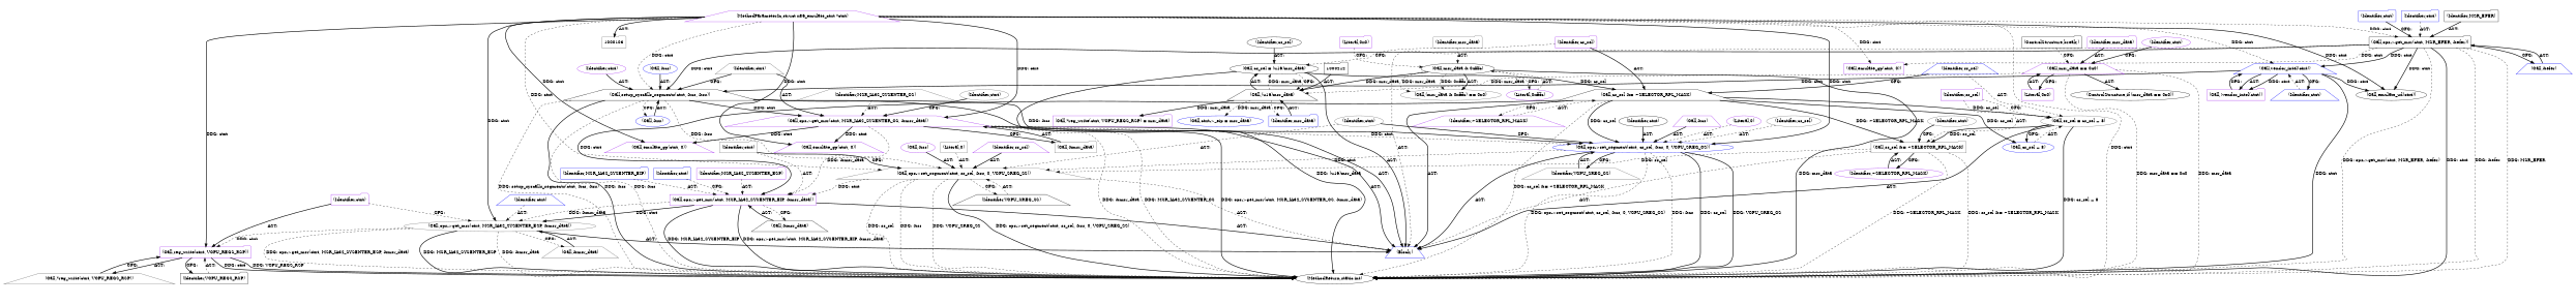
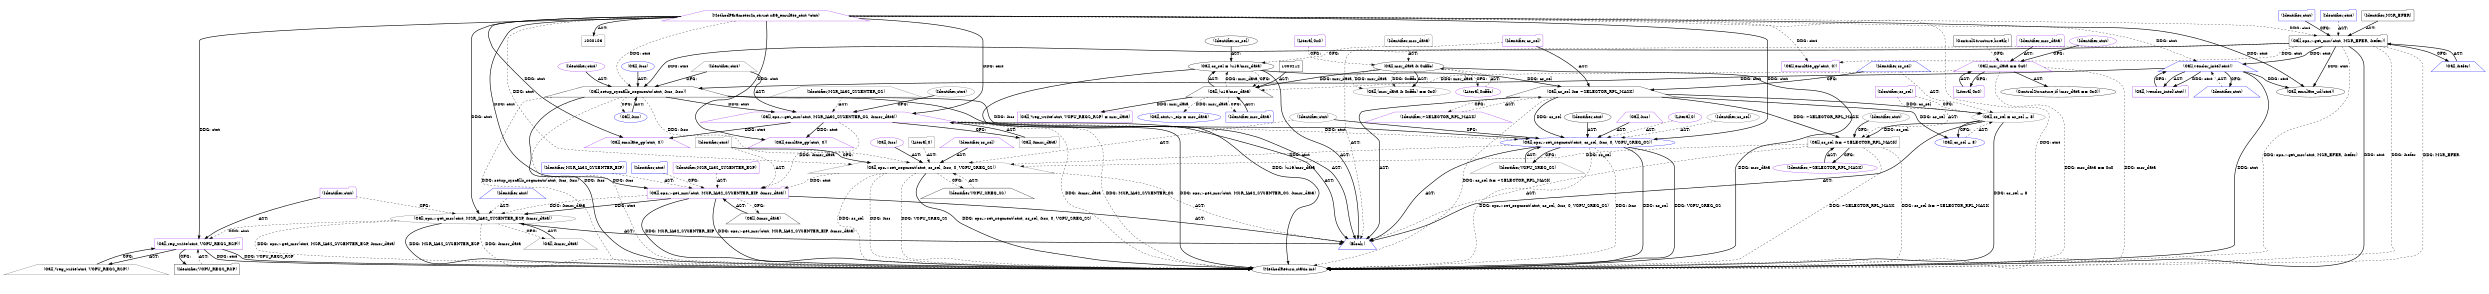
  digraph {
    node [color=purple shape=folder]
    edge [style=bold]
    n1 [color=gray40 label="(Call,ops->set_segment(ctxt, ss_sel, &ss, 0, VCPU_SREG_SS))" shape=trapezium]
    n2 [label="(Call,ops->get_msr(ctxt, MSR_IA32_SYSENTER_EIP, &msr_data))"]
    n3 [color=blue label="(Block,)" shape=trapezium]
    n4 [color=black label="(Identifier,VCPU_SREG_SS)" shape=trapezium]
    n5 [color=black label="(MethodReturn,static int)" shape=ellipse]
    n6 [color=gray40 label="(Call,ops->get_msr(ctxt, MSR_IA32_SYSENTER_ESP, &msr_data))" shape=ellipse]
    n7 [color=black label="(Call,&msr_data)" shape=trapezium]
    n8 [color=blue label="(Call,ops->set_segment(ctxt, cs_sel, &cs, 0, VCPU_SREG_CS))" shape=ellipse]
    n9 [color=gray40 label="(Identifier,VCPU_SREG_CS)" shape=trapezium]
    n10 [label="(Call,ops->get_msr(ctxt, MSR_IA32_SYSENTER_CS, &msr_data))" shape=trapezium]
    n11 [color=gray40 label="(Call,&msr_data)"]
    n12 [label="(Call,emulate_gp(ctxt, 0))" shape=trapezium]
    n13 [label="(Call,emulate_gp(ctxt, 0))" shape=trapezium]
    n14 [color=black label="(Call,setup_syscalls_segments(ctxt, &cs, &ss))" shape=trapezium]
    n15 [color=blue label="(Call,&ss)" shape=ellipse]
    n16 [color=blue label="(Call,vendor_intel(ctxt))" shape=trapezium]
    n17 [color=blue label="(Identifier,ctxt)" shape=trapezium]
    n18 [color=black label="(Call,emulate_ud(ctxt))" shape=ellipse]
    n19 [label="(Call,!vendor_intel(ctxt))"]
    n20 [color=black label="(Call,ops->get_msr(ctxt, MSR_EFER, &efer))"]
    n21 [color=blue label="(Call,&efer)" shape=trapezium]
    n22 [label="(Call,emulate_gp(ctxt, 0))"]
    n23 [label="(MethodParameterIn,struct x86_emulate_ctxt *ctxt)" shape=trapezium]
    n24 [label="(Call,reg_write(ctxt, VCPU_REGS_RSP))"]
    1000103 [color=gray40]
    n26 [color=gray40 label="(Call,&msr_data)" shape=trapezium]
    n27 [color=black label="(Identifier,VCPU_REGS_RSP)"]
    n28 [color=gray40 label="(Call,*reg_write(ctxt, VCPU_REGS_RSP))" shape=trapezium]
    n29 [color=black label="(Call,cs_sel &= ~SELECTOR_RPL_MASK)" shape=trapezium]
    n30 [color=gray40 label="(Call,ss_sel &= ~SELECTOR_RPL_MASK)"]
    n31 [color=gray40 label="(Call,ss_sel = cs_sel + 8)" shape=ellipse]
    n32 [label="(Identifier,~SELECTOR_RPL_MASK)" shape=trapezium]
    n33 [color=blue label="(Call,cs_sel + 8)" shape=ellipse]
    n34 [label="(Identifier,~SELECTOR_RPL_MASK)" shape=ellipse]
    n35 [color=black label="(Call,cs_sel = (u16)msr_data)" shape=ellipse]
    n36 [color=black label="(Call,(u16)msr_data)" shape=trapezium]
    n37 [label="(Call,*reg_write(ctxt, VCPU_REGS_RSP) = msr_data)"]
    n38 [color=blue label="(Identifier,msr_data)"]
    n39 [color=blue label="(Call,ctxt->_eip = msr_data)" shape=ellipse]
    n40 [color=black label="(Call,msr_data & 0xfffc)" shape=ellipse]
    n41 [label="(Literal,0xfffc)" shape=ellipse]
    n42 [color=gray40 label="(Call,(msr_data & 0xfffc) == 0x0)" shape=ellipse]
    n43 [label="(Call,msr_data == 0x0)" shape=trapezium]
    n44 [label="(Literal,0x0)"]
    n45 [color=black label="(ControlStructure,if (msr_data == 0x0))" shape=ellipse]
    n46 [color=black label="(Identifier,cs_sel)" shape=ellipse]
    n47 [label="(Literal,0x0)"]
    n48 [color=gray40 label="(Identifier,ctxt)" shape=ellipse]
    n49 [color=gray40 label="(Literal,0)"]
    n50 [label="(Literal,0)" shape=ellipse]
    n51 [color=blue label="(Call,&cs)" shape=ellipse]
    n52 [label="(Identifier,ss_sel)" shape=trapezium]
    n53 [label="(Identifier,ss_sel)"]
    n54 [color=blue label="(Identifier,ss_sel)" shape=trapezium]
    n55 [color=black label="(ControlStructure,break;)"]
    n56 [color=blue label="(Identifier,ctxt)"]
    n57 [color=black label="(Identifier,MSR_EFER)"]
    n58 [label="(Identifier,MSR_IA32_SYSENTER_ESP)"]
    n59 [color=blue label="(Identifier,ctxt)" shape=trapezium]
    n60 [color=blue label="(Identifier,MSR_IA32_SYSENTER_EIP)"]
    n61 [color=blue label="(Identifier,ctxt)"]
    n62 [color=gray40 label="(Identifier,ctxt)"]
    n63 [color=gray40 label="(Identifier,cs_sel)" shape=ellipse]
    n64 [color=gray40 label="(Identifier,msr_data)"]
    n65 [color=blue label="(Identifier,ctxt)"]
    n66 [color=gray40 label="(Identifier,ctxt)" shape=ellipse]
    n67 [label="(Identifier,ctxt)" shape=ellipse]
    n68 [label="(Identifier,msr_data)"]
    n69 [label="(Call,&ss)" shape=ellipse]
    n70 [color=gray40 label="(Identifier,ctxt)" shape=ellipse]
    n71 [color=gray40 label="(Identifier,MSR_IA32_SYSENTER_CS)" shape=trapezium]
    n72 [label="(Identifier,ctxt)"]
    n73 [label="(Identifier,cs_sel)"]
    n74 [color=gray40 label="(Identifier,ctxt)" shape=trapezium]
    n75 [color=black label="(Identifier,ctxt)" shape=ellipse]
    n76 [label="(Call,&cs)" shape=trapezium]
    n77 [label="(Identifier,ctxt)" shape=ellipse]
    1000212 [color=black]
    n1 -> n2 [label="DDG: ctxt" style=dashed]
    n1 -> n3 [label="AST: " style=dashed]
    n1 -> n4 [label="CFG: " style=dashed]
    n1 -> n5 [label="DDG: VCPU_SREG_SS" style=dashed]
    n1 -> n5 [label="DDG: ops->set_segment(ctxt, ss_sel, &ss, 0, VCPU_SREG_SS)"]
    n1 -> n5 [label="DDG: ss_sel" style=dashed]
    n1 -> n5 [label="DDG: &ss" style=dashed]
    n2 -> n3 [label="AST: "]
    n2 -> n5 [label="DDG: ops->get_msr(ctxt, MSR_IA32_SYSENTER_EIP, &msr_data)"]
    n2 -> n5 [label="DDG: MSR_IA32_SYSENTER_EIP"]
    n2 -> n6 [label="DDG: ctxt"]
    n2 -> n6 [label="DDG: &msr_data" style=dashed]
    n2 -> n7 [label="CFG: " style=dashed]
    n4 -> n1 [label="AST: " style=dashed]
    n6 -> n3 [label="AST: "]
    n6 -> n5 [label="DDG: &msr_data" style=dashed]
    n6 -> n5 [label="DDG: ops->get_msr(ctxt, MSR_IA32_SYSENTER_ESP, &msr_data)" style=dashed]
    n6 -> n5 [label="DDG: MSR_IA32_SYSENTER_ESP"]
    n6 -> n24 [label="DDG: ctxt" style=dashed]
    n6 -> n26 [label="CFG: " style=dashed]
    n7 -> n2 [label="AST: "]
    n8 -> n1 [label="DDG: ctxt" style=dashed]
    n8 -> n3 [label="AST: "]
    n8 -> n5 [label="DDG: cs_sel"]
    n8 -> n5 [label="DDG: VCPU_SREG_CS"]
    n8 -> n5 [label="DDG: ops->set_segment(ctxt, cs_sel, &cs, 0, VCPU_SREG_CS)" style=dashed]
    n8 -> n5 [label="DDG: &cs" style=dashed]
    n8 -> n9 [label="CFG: "]
    n9 -> n8 [label="AST: "]
    n10 -> n2 [label="DDG: &msr_data" style=dashed]
    n10 -> n3 [label="AST: "]
    n10 -> n5 [label="DDG: MSR_IA32_SYSENTER_CS" style=dashed]
    n10 -> n5 [label="DDG: ops->get_msr(ctxt, MSR_IA32_SYSENTER_CS, &msr_data)"]
    n10 -> n5 [label="DDG: &msr_data" style=dashed]
    n10 -> n8 [label="DDG: ctxt" style=dashed]
    n10 -> n11 [label="CFG: "]
    n10 -> n12 [label="DDG: ctxt"]
    n10 -> n13 [label="DDG: ctxt"]
    n11 -> n10 [label="AST: "]
    n14 -> n1 [label="DDG: &ss" style=dashed]
    n14 -> n3 [label="AST: "]
    n14 -> n5 [label="DDG: &cs" style=dashed]
    n14 -> n5 [label="DDG: setup_syscalls_segments(ctxt, &cs, &ss)" style=dashed]
    n14 -> n5 [label="DDG: &ss"]
    n14 -> n8 [label="DDG: &cs"]
    n14 -> n10 [label="DDG: ctxt"]
    n14 -> n15 [label="CFG: " style=dashed]
    n15 -> n14 [label="AST: "]
    n16 -> n5 [label="DDG: ctxt"]
    n16 -> n14 [label="DDG: ctxt"]
    n16 -> n17 [label="CFG: "]
    n16 -> n18 [label="DDG: ctxt"]
    n16 -> n19 [label="AST: "]
    n16 -> n19 [label="DDG: ctxt"]
    n17 -> n16 [label="AST: " style=dashed]
    n19 -> n16 [label="CFG: "]
    n20 -> n3 [label="AST: " style=dashed]
    n20 -> n5 [label="DDG: MSR_EFER" style=dashed]
    n20 -> n5 [label="DDG: ops->get_msr(ctxt, MSR_EFER, &efer)" style=dashed]
    n20 -> n5 [label="DDG: ctxt"]
    n20 -> n5 [label="DDG: &efer" style=dashed]
    n20 -> n14 [label="DDG: ctxt"]
    n20 -> n16 [label="DDG: ctxt"]
    n20 -> n18 [label="DDG: ctxt"]
    n20 -> n21 [label="CFG: "]
    n20 -> n22 [label="DDG: ctxt" style=dashed]
    n21 -> n20 [label="AST: "]
    n23 -> n1 [label="DDG: ctxt" style=dashed]
-   n29 -> n2 [label="DDG: ctxt"]
+   n23 -> n2 [label="DDG: ctxt"]
    n23 -> n5 [label="DDG: ctxt" style=dashed]
    n23 -> n6 [label="DDG: ctxt"]
    n23 -> n8 [label="DDG: ctxt"]
    n23 -> n10 [label="DDG: ctxt"]
    n23 -> n12 [label="DDG: ctxt"]
    n23 -> n13 [label="DDG: ctxt"]
    n23 -> n14 [label="DDG: ctxt" style=dashed]
    n23 -> n16 [label="DDG: ctxt" style=dashed]
    n23 -> n18 [label="DDG: ctxt"]
    n23 -> n20 [label="DDG: ctxt" style=dashed]
    n23 -> n22 [label="DDG: ctxt" style=dashed]
    n23 -> n24 [label="DDG: ctxt"]
    n23 -> 1000103 [label="AST: "]
    n24 -> n5 [label="DDG: ctxt"]
    n24 -> n5 [label="DDG: VCPU_REGS_RSP"]
    n24 -> n27 [label="CFG: "]
    n24 -> n28 [label="AST: "]
    n26 -> n6 [label="AST: "]
    n27 -> n24 [label="AST: " style=dashed]
    n28 -> n24 [label="CFG: "]
    n29 -> n3 [label="AST: "]
    n29 -> n5 [label="DDG: cs_sel &= ~SELECTOR_RPL_MASK" style=dashed]
    n29 -> n8 [label="DDG: cs_sel"]
    n29 -> n30 [label="DDG: ~SELECTOR_RPL_MASK"]
    n29 -> n31 [label="DDG: cs_sel"]
    n29 -> n32 [label="CFG: " style=dashed]
    n29 -> n33 [label="DDG: cs_sel"]
    n30 -> n1 [label="DDG: ss_sel" style=dashed]
    n30 -> n3 [label="AST: " style=dashed]
    n30 -> n5 [label="DDG: ss_sel &= ~SELECTOR_RPL_MASK" style=dashed]
    n30 -> n5 [label="DDG: ~SELECTOR_RPL_MASK" style=dashed]
    n30 -> n34 [label="CFG: "]
    n31 -> n3 [label="AST: "]
    n31 -> n5 [label="DDG: cs_sel + 8"]
    n31 -> n30 [label="DDG: ss_sel"]
    n31 -> n33 [label="CFG: "]
    n32 -> n29 [label="AST: " style=dashed]
    n33 -> n31 [label="AST: " style=dashed]
    n34 -> n30 [label="AST: "]
    n35 -> n3 [label="AST: "]
    n35 -> n5 [label="DDG: (u16)msr_data"]
    n35 -> n29 [label="DDG: cs_sel"]
    n35 -> n36 [label="CFG: " style=dashed]
    n36 -> n35 [label="AST: "]
    n36 -> n35 [label="DDG: msr_data" style=dashed]
    n36 -> n37 [label="DDG: msr_data"]
    n36 -> n38 [label="CFG: " style=dashed]
    n36 -> n39 [label="DDG: msr_data" style=dashed]
    n38 -> n36 [label="AST: "]
    n40 -> n5 [label="DDG: msr_data"]
    n40 -> n36 [label="DDG: msr_data"]
    n40 -> n41 [label="CFG: " style=dashed]
    n40 -> n42 [label="AST: "]
    n40 -> n42 [label="DDG: msr_data" style=dashed]
    n40 -> n42 [label="DDG: 0xfffc" style=dashed]
    n41 -> n40 [label="AST: " style=dashed]
    n43 -> n5 [label="DDG: msr_data == 0x0" style=dashed]
    n43 -> n5 [label="DDG: msr_data" style=dashed]
    n43 -> n36 [label="DDG: msr_data" style=dashed]
    n43 -> n44 [label="CFG: "]
    n43 -> n45 [label="AST: "]
    n44 -> n43 [label="AST: "]
    n46 -> n35 [label="AST: "]
    n47 -> n40 [label="CFG: " style=dashed]
    n48 -> n1 [label="AST: " style=dashed]
    n48 -> n8 [label="CFG: "]
    n49 -> n1 [label="AST: " style=dashed]
    n50 -> n8 [label="AST: " style=dashed]
    n51 -> n14 [label="AST: "]
    n52 -> n1 [label="AST: "]
    n53 -> n30 [label="AST: " style=dashed]
    n53 -> n31 [label="CFG: " style=dashed]
    n54 -> n29 [label="CFG: "]
    n54 -> n31 [label="AST: " style=dashed]
    n55 -> n43 [label="CFG: " style=dashed]
    n56 -> n20 [label="AST: " style=dashed]
    n57 -> n20 [label="AST: "]
    n58 -> n2 [label="AST: " style=dashed]
    n59 -> n6 [label="AST: " style=dashed]
    n60 -> n2 [label="AST: " style=dashed]
    n61 -> n2 [label="CFG: " style=dashed]
    n62 -> n1 [label="CFG: "]
    n62 -> n2 [label="AST: " style=dashed]
    n63 -> n8 [label="AST: " style=dashed]
    n64 -> n40 [label="AST: " style=dashed]
    n65 -> n20 [label="CFG: "]
    n66 -> n10 [label="CFG: "]
    n67 -> n14 [label="AST: "]
    n68 -> n43 [label="AST: "]
    n69 -> n1 [label="AST: "]
    n70 -> n30 [label="CFG: "]
    n71 -> n10 [label="AST: " style=dashed]
    n72 -> n6 [label="CFG: " style=dashed]
    n72 -> n24 [label="AST: "]
    n73 -> n29 [label="AST: "]
    n73 -> n35 [label="CFG: " style=dashed]
    n74 -> n10 [label="AST: "]
    n74 -> n14 [label="CFG: "]
    n75 -> n8 [label="AST: "]
    n76 -> n8 [label="AST: "]
    n77 -> n43 [label="CFG: "]
    1000212 -> n36 [label="AST: "]
  }
